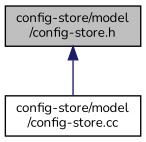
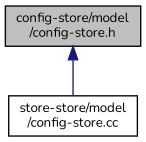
  digraph {
    fontname=Nunito
    node [color=black fontname=Nunito fontsize=10 shape=record style=filled]
    n1 [fillcolor=grey75 fontcolor=black height=0.2 label="config-store/model\l/config-store.h" width=0.4]
-   n2 [fillcolor=white height=0.2 label="config-store/model\l/config-store.cc" width=0.4]
+   n2 [fillcolor=white height=0.2 label="store-store/model\l/config-store.cc" width=0.4]
    n1 -> n2 [color=midnightblue dir=back fontname=Nunito fontsize=10 labelfontname=Helvetica labelfontsize=10 style=solid]
  }
